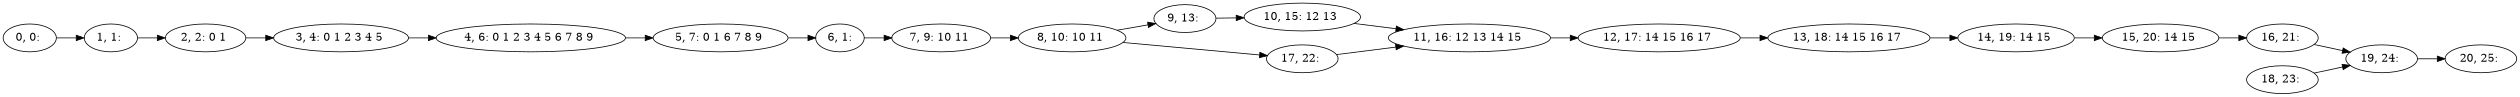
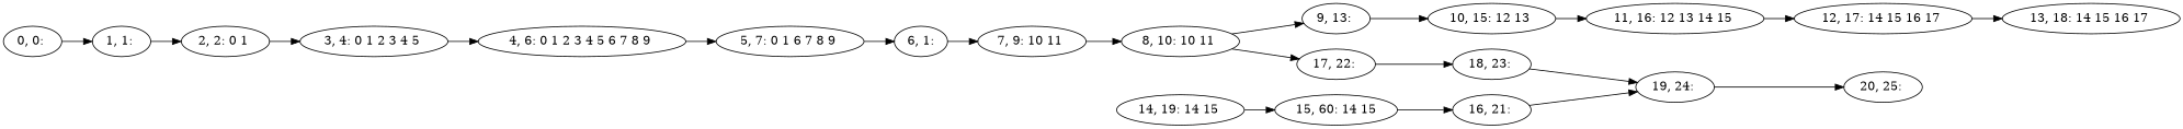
  digraph {
    rankdir=LR
    n1 [label="0, 0: "]
    n2 [label="1, 1: "]
    n3 [label="2, 2: 0 1 "]
    n4 [label="3, 4: 0 1 2 3 4 5 "]
    n5 [label="4, 6: 0 1 2 3 4 5 6 7 8 9 "]
    n6 [label="5, 7: 0 1 6 7 8 9 "]
    n7 [label="6, 1:"]
    n8 [label="7, 9: 10 11 "]
    n9 [label="8, 10: 10 11 "]
    n10 [label="9, 13: "]
    n11 [label="17, 22: "]
    n12 [label="10, 15: 12 13 "]
    n13 [label="18, 23: "]
    n14 [label="11, 16: 12 13 14 15 "]
    n15 [label="12, 17: 14 15 16 17 "]
    n16 [label="13, 18: 14 15 16 17 "]
    n17 [label="14, 19: 14 15 "]
-   n18 [label="15, 20: 14 15 "]
+   n18 [label="15, 60: 14 15"]
    n19 [label="16, 21: "]
    n20 [label="19, 24: "]
    n21 [label="20, 25: "]
    n1 -> n2
    n2 -> n3
    n3 -> n4
    n4 -> n5
    n5 -> n6
    n6 -> n7
    n7 -> n8
    n8 -> n9
    n9 -> n10
    n9 -> n11
    n10 -> n12
-   n11 -> n14
+   n11 -> n13
    n12 -> n14
    n13 -> n20
    n14 -> n15
    n15 -> n16
-   n16 -> n17
    n17 -> n18
    n18 -> n19
    n19 -> n20
    n20 -> n21
  }
